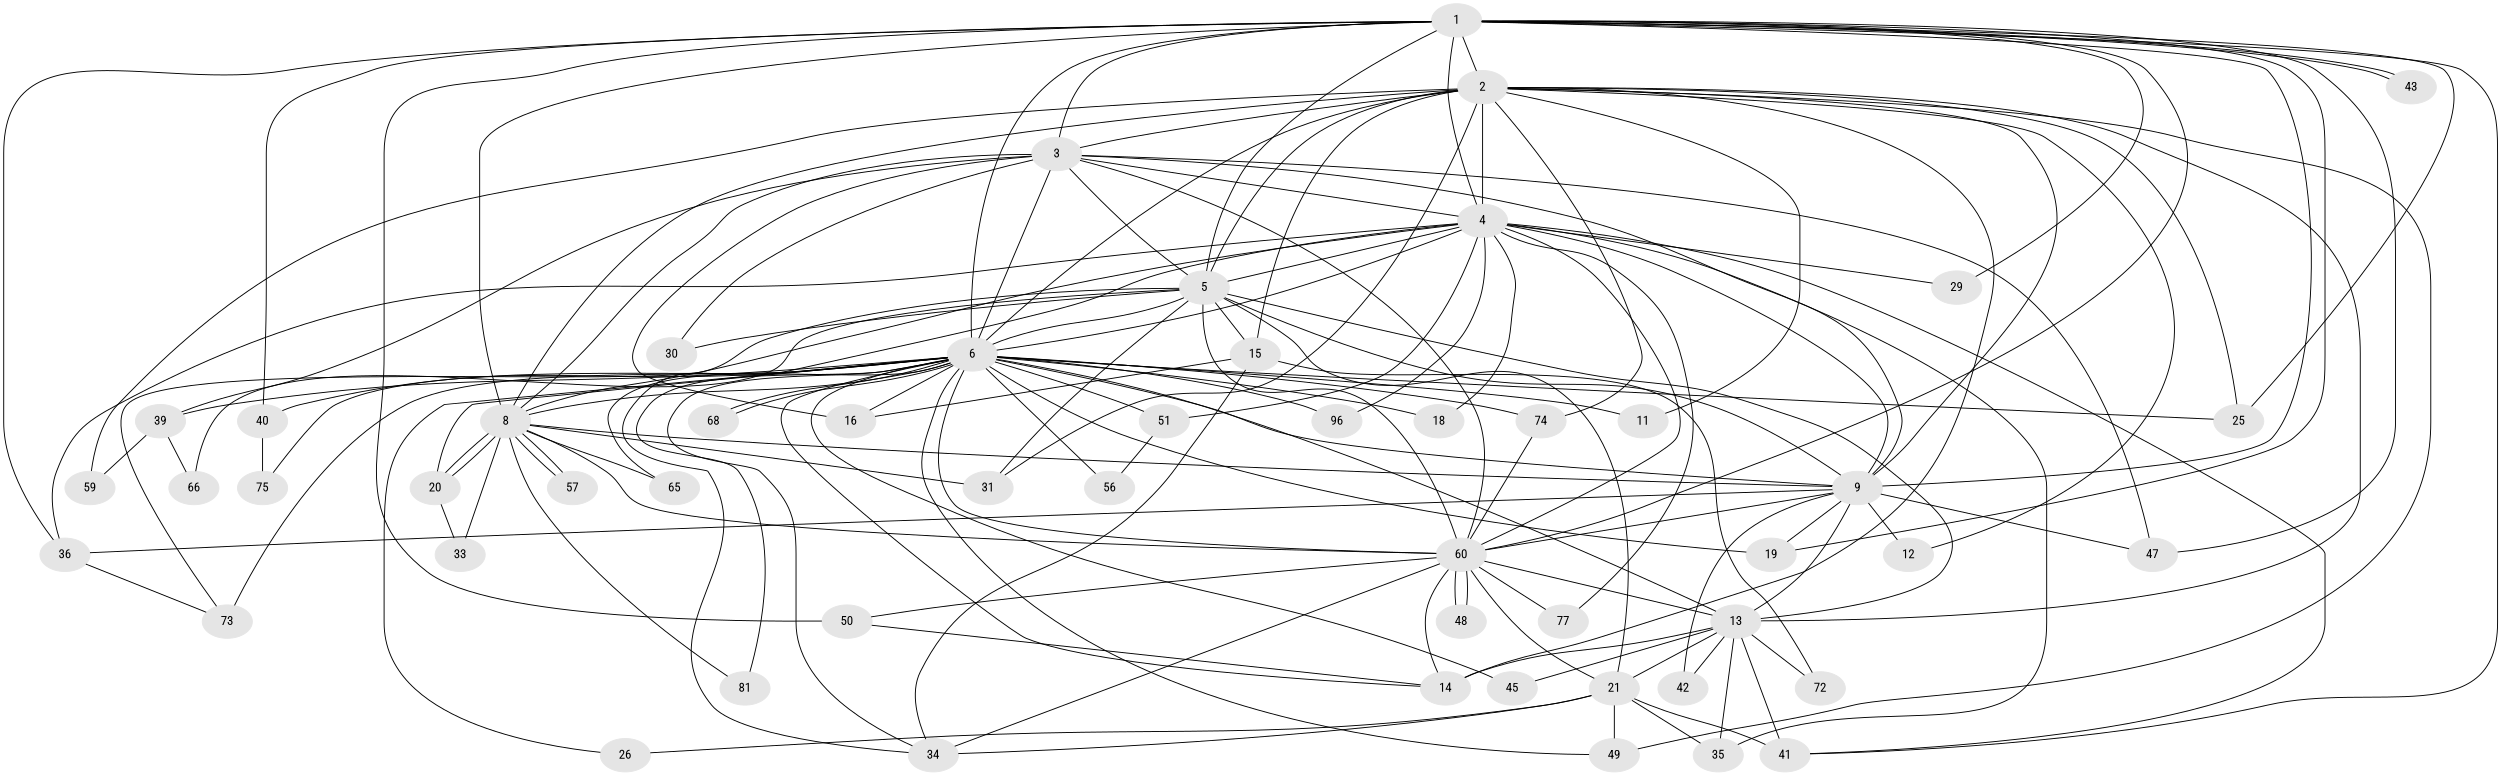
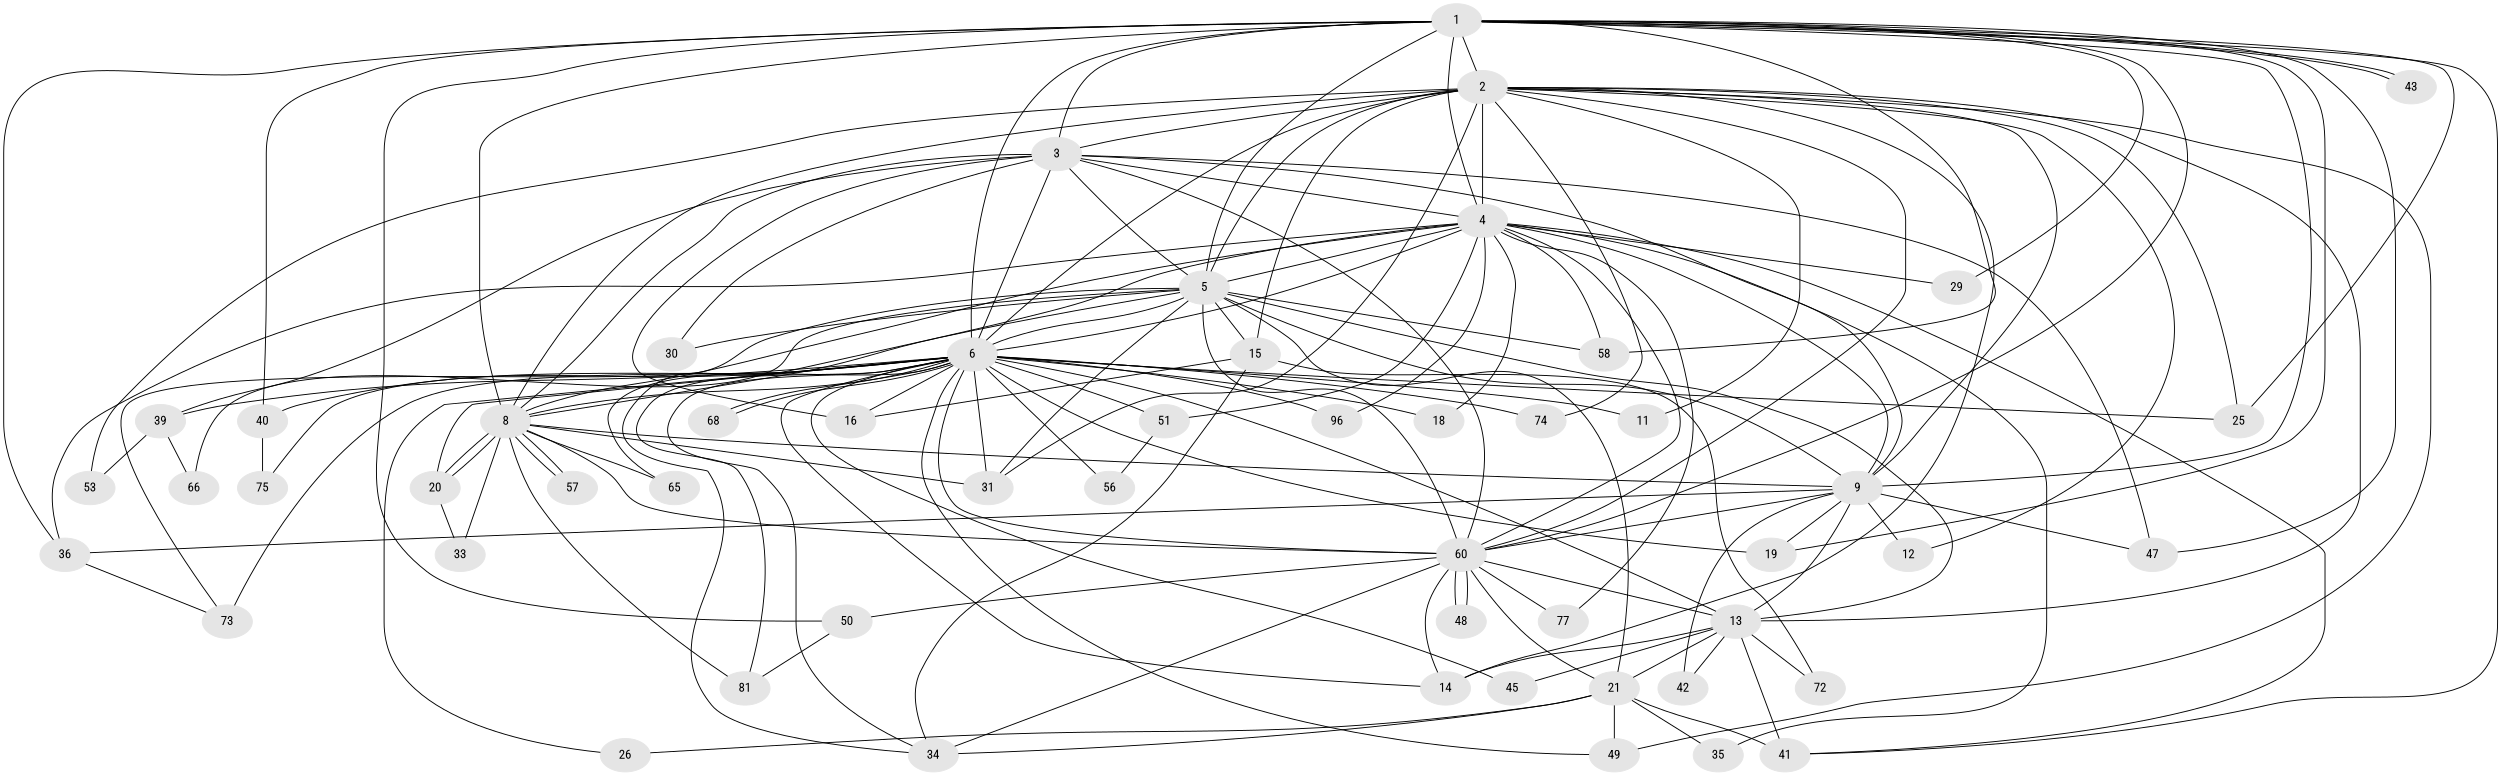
  graph {
    fontname="Roboto Condensed"
    node [color=gray90 fontname="Roboto Condensed" style=filled]
    edge [fontname="Roboto Condensed"]
    2 [super="+94+63+28+34"]
    3
    4 [super="+46"]
    5 [super="+60+32+85+90"]
    6 [super="+23+7"]
    8
    9 [super="+53+22"]
    n8 [label=60]
    25
    11
    12
    13 [super="+17"]
    14 [super="+97+44"]
    15
    31 [super="+83"]
    49
-   59
+   59 [label=53]
    74 [super="+79"]
    1
    19 [super="+27"]
    29
    36 [super="+38"]
    40 [super="+103"]
    41 [super="+87+76"]
    43
    47 [super="+89"]
    50
+   58 [super="+62"]
    16 [super="+102"]
    30
    39
    18 [super="+51"]
    35 [super="+99"]
    n34 [label=51]
    n35 [label=34 super="+86"]
    77
    96
    21 [super="+69+88+71+52"]
    66
    73 [super="+80"]
    20 [super="+91"]
    26
    45 [super="+61"]
    56
    65
    68
    75
    81 [super="+92"]
    33
    57
    42
    48 [super="+82"]
    72
    2 -- 3 [weight=2]
    2 -- 4
    2 -- 5
    2 -- 6 [weight=4]
    2 -- 8
    2 -- 9 [weight=2]
-   74 -- n8
+   2 -- n8
    2 -- 25
    2 -- 11
    2 -- 12
    2 -- 13
    2 -- 14 [weight=2]
    2 -- 15
    2 -- 31
    2 -- 49
    2 -- 59
    2 -- 74
    3 -- 4
    3 -- 5
    3 -- 6 [weight=2]
    3 -- 8
    3 -- 9
    3 -- n8
    3 -- 47
    3 -- 16
    3 -- 30
    3 -- 39
    4 -- 5 [weight=2]
    4 -- 6 [weight=2]
    4 -- 8
    4 -- 9 [weight=2]
    4 -- n8
    4 -- 29
    4 -- 36
    4 -- 41
+   4 -- 58
    4 -- 18
    4 -- 35
    4 -- n34
    4 -- n35
    4 -- 77
    4 -- 96
    5 -- 6 [weight=3]
+   5 -- 8
    5 -- 9
    5 -- n8 [weight=3]
    5 -- 13
    5 -- 15
    5 -- 31
+   5 -- 58
    5 -- 30
    5 -- 21
    5 -- 66
    5 -- 73
    6 -- 8 [weight=2]
-   6 -- 9 [weight=4]
+   6 -- 31 [weight=4]
    6 -- n8 [weight=2]
    6 -- 25
    6 -- 11
    6 -- 13
    6 -- 14
    6 -- 49
    6 -- 74 [weight=3]
    6 -- 19
    6 -- 40
    6 -- 16
    6 -- 39
    6 -- 18 [weight=2]
    6 -- n34
    6 -- n35
    6 -- 96
    6 -- 73 [weight=2]
    6 -- 20
    6 -- 26
    6 -- 45 [weight=2]
    6 -- 56
    6 -- 65
    6 -- 68
    6 -- 68
    6 -- 75
    6 -- 81
    8 -- 9
    8 -- n8
    8 -- 31 [weight=2]
    8 -- 20
    8 -- 20
    8 -- 65
    8 -- 81
    8 -- 33
    8 -- 57
    8 -- 57
    9 -- n8
    9 -- 12
    9 -- 13 [weight=3]
    9 -- 19
    9 -- 36
    9 -- 47
    9 -- 42
    n8 -- 13 [weight=2]
    n8 -- 14
    n8 -- 50
    n8 -- n35 [weight=2]
    n8 -- 77
    n8 -- 21
    n8 -- 48 [weight=2]
    n8 -- 48
    13 -- 14 [weight=2]
    13 -- 41 [weight=2]
-   13 -- 35
    13 -- 21
    13 -- 45
    13 -- 42
    13 -- 72
    15 -- 16
    15 -- n35
    15 -- 72
    1 -- 2 [weight=2]
    1 -- 3
    1 -- 4
    1 -- 5 [weight=2]
    1 -- 6 [weight=3]
    1 -- 8
    1 -- 9
    1 -- n8
    1 -- 25
    1 -- 19
    1 -- 29
    1 -- 36
    1 -- 40 [weight=2]
    1 -- 41
    1 -- 43
    1 -- 43
    1 -- 47
    1 -- 50
+   1 -- 58
    36 -- 73
    40 -- 75
-   50 -- 14
+   50 -- 81
    39 -- 59
    39 -- 66
    n34 -- 56
    21 -- 49
    21 -- 41
    21 -- 35
    21 -- n35
    21 -- 26
    20 -- 33
  }
